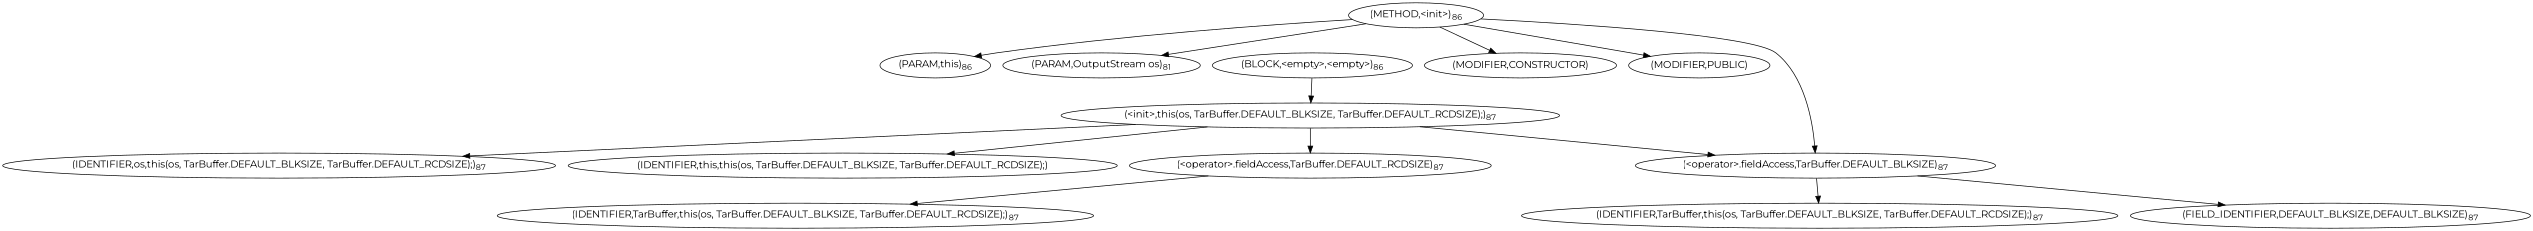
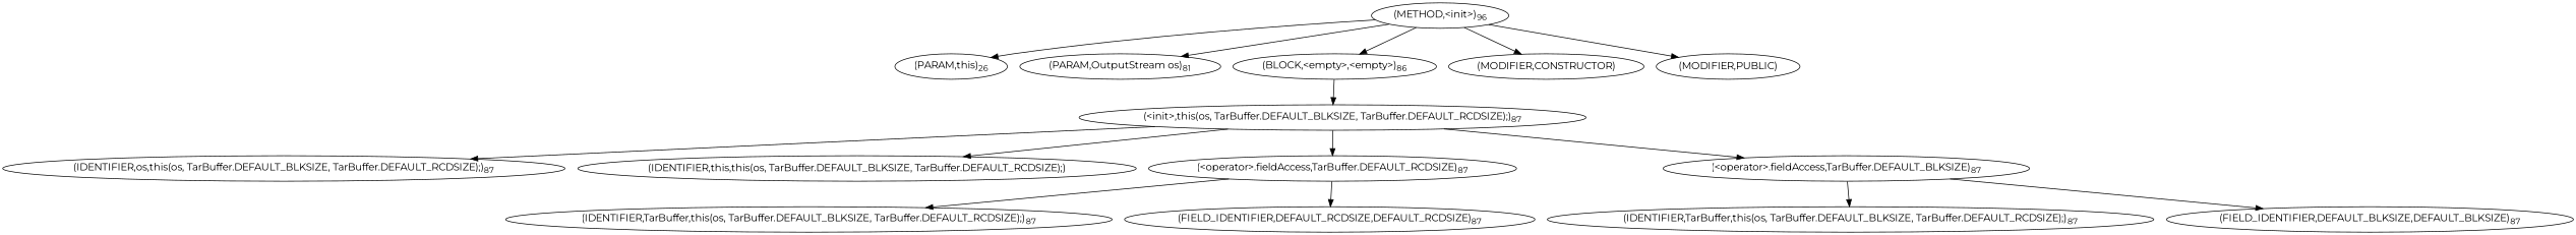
  digraph {
    fontname=Montserrat
    node [fontname=Montserrat]
    edge [fontname=Montserrat]
-   n1 [label=<(METHOD,&lt;init&gt;)<SUB>86</SUB>>]
-   n2 [label=<(PARAM,this)<SUB>86</SUB>>]
+   n1 [label=<(METHOD,&lt;init&gt;)<SUB>96</SUB>>]
+   n2 [label=<(PARAM,this)<SUB>26</SUB>>]
    n3 [label=<(PARAM,OutputStream os)<SUB>81</SUB>>]
    n4 [label=<(BLOCK,&lt;empty&gt;,&lt;empty&gt;)<SUB>86</SUB>>]
    n5 [label=<(MODIFIER,CONSTRUCTOR)>]
    n6 [label=<(MODIFIER,PUBLIC)>]
    n7 [label=<(&lt;init&gt;,this(os, TarBuffer.DEFAULT_BLKSIZE, TarBuffer.DEFAULT_RCDSIZE);)<SUB>87</SUB>>]
    n8 [label=<(IDENTIFIER,this,this(os, TarBuffer.DEFAULT_BLKSIZE, TarBuffer.DEFAULT_RCDSIZE);)>]
    n9 [label=<(IDENTIFIER,os,this(os, TarBuffer.DEFAULT_BLKSIZE, TarBuffer.DEFAULT_RCDSIZE);)<SUB>87</SUB>>]
    n10 [label=<(&lt;operator&gt;.fieldAccess,TarBuffer.DEFAULT_BLKSIZE)<SUB>87</SUB>>]
    n11 [label=<(&lt;operator&gt;.fieldAccess,TarBuffer.DEFAULT_RCDSIZE)<SUB>87</SUB>>]
    n12 [label=<(IDENTIFIER,TarBuffer,this(os, TarBuffer.DEFAULT_BLKSIZE, TarBuffer.DEFAULT_RCDSIZE);)<SUB>87</SUB>>]
    n13 [label=<(FIELD_IDENTIFIER,DEFAULT_BLKSIZE,DEFAULT_BLKSIZE)<SUB>87</SUB>>]
    n14 [label=<(IDENTIFIER,TarBuffer,this(os, TarBuffer.DEFAULT_BLKSIZE, TarBuffer.DEFAULT_RCDSIZE);)<SUB>87</SUB>>]
+   n15 [label=<(FIELD_IDENTIFIER,DEFAULT_RCDSIZE,DEFAULT_RCDSIZE)<SUB>87</SUB>>]
    n1 -> n2
    n1 -> n3
-   n1 -> n10
+   n1 -> n4
    n1 -> n5
    n1 -> n6
    n4 -> n7
    n7 -> n8
    n7 -> n9
    n7 -> n10
    n7 -> n11
    n10 -> n12
    n10 -> n13
    n11 -> n14
+   n11 -> n15
  }
